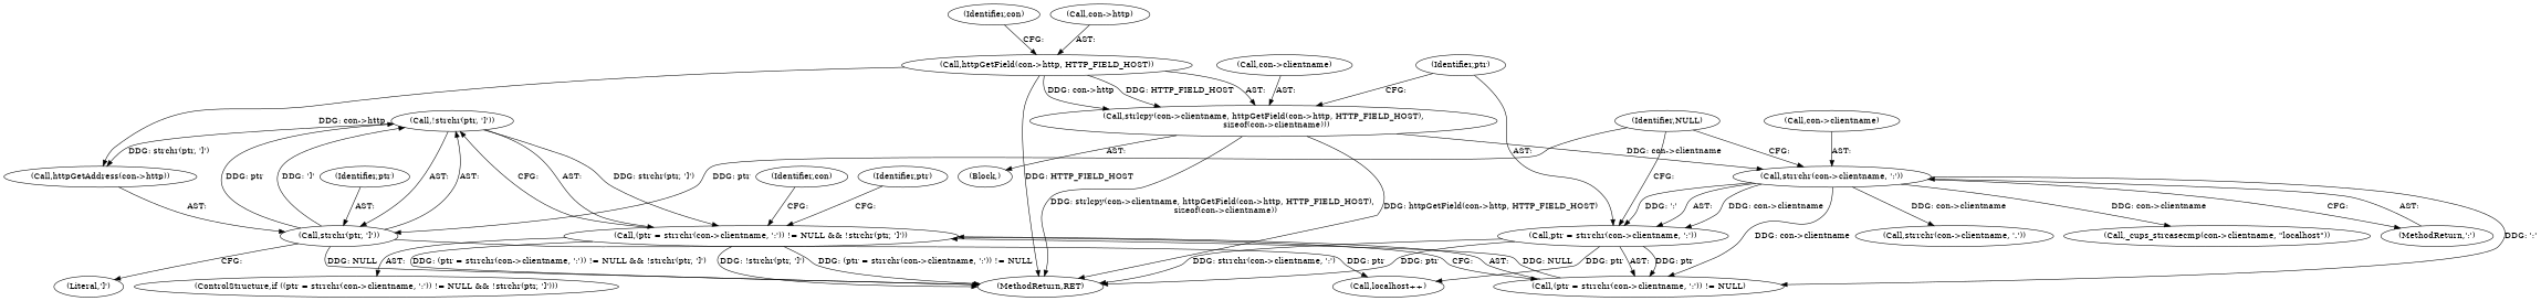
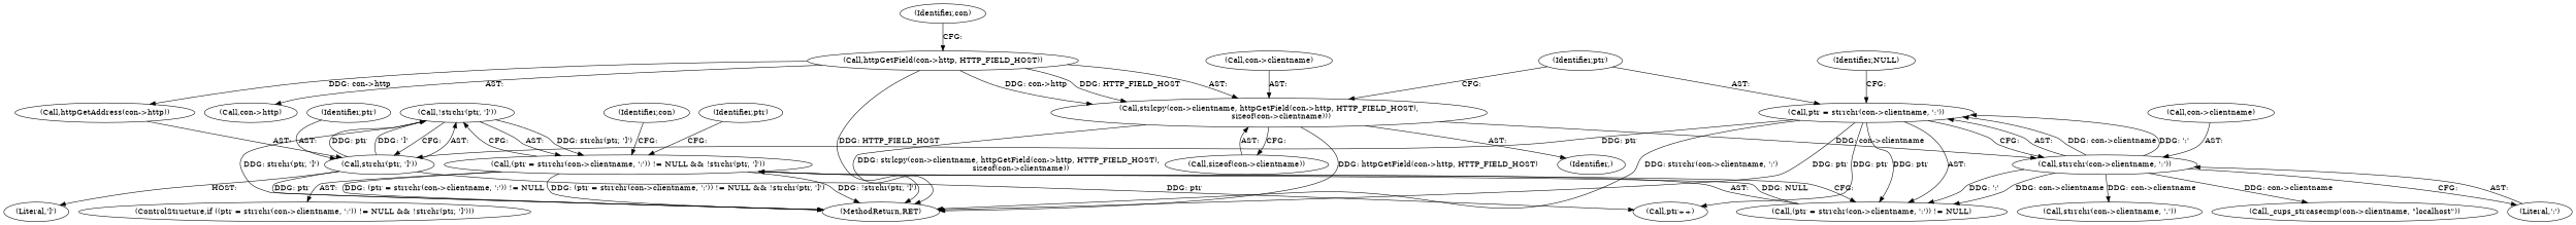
  digraph {
    n1 [label="(Call,!strchr(ptr, ']'))"]
    n2 [label="(Call,strchr(ptr, ']'))"]
    n3 [label="(Call,(ptr = strrchr(con->clientname, ':')) != NULL && !strchr(ptr, ']'))"]
    n4 [label="(MethodReturn,RET)"]
    n5 [label="(Literal,']')"]
-   n6 [label="(Call,localhost++)"]
+   n6 [label="(Call,ptr++)"]
    n7 [label="(Call,(ptr = strrchr(con->clientname, ':')) != NULL)"]
    n8 [label="(ControlStructure,if ((ptr = strrchr(con->clientname, ':')) != NULL && !strchr(ptr, ']')))"]
    n9 [label="(Call,ptr = strrchr(con->clientname, ':'))"]
    n10 [label="(Call,strrchr(con->clientname, ':'))"]
    n11 [label="(Call,strrchr(con->clientname, '.'))"]
    n12 [label="(Call,_cups_strcasecmp(con->clientname, \"localhost\"))"]
-   n13 [label="(MethodReturn,':')"]
+   n13 [label="(Literal,':')"]
    n14 [label="(Call,strlcpy(con->clientname, httpGetField(con->http, HTTP_FIELD_HOST),\n          sizeof(con->clientname)))"]
-   n16 [label="(Block,)"]
+   n15 [label="(Call,sizeof(con->clientname))"]
+   n16 [label="(Identifier,)"]
    n17 [label="(Call,httpGetField(con->http, HTTP_FIELD_HOST))"]
    n18 [label="(Call,httpGetAddress(con->http))"]
    n19 [label="(Identifier,ptr)"]
    n20 [label="(Identifier,con)"]
    n21 [label="(Identifier,con)"]
    n22 [label="(Identifier,ptr)"]
    n23 [label="(Identifier,NULL)"]
    n24 [label="(Identifier,ptr)"]
    n25 [label="(Call,con->http)"]
    n26 [label="(Call,con->clientname)"]
    n27 [label="(Call,con->clientname)"]
-   n1 -> n2 [label="AST: "]
+   n1 -> n2 [label="CFG: "]
    n1 -> n3 [label="AST: "]
    n1 -> n3 [label="DDG: strchr(ptr, ']')"]
-   n1 -> n18 [label="DDG: strchr(ptr, ']')"]
+   n1 -> n4 [label="DDG: strchr(ptr, ']')"]
    n2 -> n1 [label="AST: "]
    n2 -> n1 [label="DDG: ptr"]
    n2 -> n1 [label="DDG: ']'"]
-   n2 -> n4 [label="DDG: NULL"]
-   n2 -> n5 [label="CFG: "]
+   n2 -> n4 [label="DDG: ptr"]
+   n2 -> n5 [label="HOST: "]
    n2 -> n6 [label="DDG: ptr"]
    n3 -> n1 [label="CFG: "]
    n3 -> n4 [label="DDG: (ptr = strrchr(con->clientname, ':')) != NULL && !strchr(ptr, ']')"]
    n3 -> n4 [label="DDG: !strchr(ptr, ']')"]
    n3 -> n4 [label="DDG: (ptr = strrchr(con->clientname, ':')) != NULL"]
    n3 -> n7 [label="CFG: "]
    n3 -> n8 [label="AST: "]
    n7 -> n3 [label="AST: "]
    n7 -> n3 [label="DDG: NULL"]
-   n23 -> n2 [label="DDG: ptr"]
+   n9 -> n2 [label="DDG: ptr"]
    n9 -> n4 [label="DDG: ptr"]
    n9 -> n4 [label="DDG: strrchr(con->clientname, ':')"]
    n9 -> n6 [label="DDG: ptr"]
    n9 -> n7 [label="AST: "]
    n9 -> n7 [label="DDG: ptr"]
-   n23 -> n10 [label="CFG: "]
+   n9 -> n10 [label="CFG: "]
    n10 -> n7 [label="DDG: con->clientname"]
    n10 -> n7 [label="DDG: ':'"]
    n10 -> n9 [label="AST: "]
    n10 -> n9 [label="DDG: con->clientname"]
    n10 -> n9 [label="DDG: ':'"]
    n10 -> n11 [label="DDG: con->clientname"]
    n10 -> n12 [label="DDG: con->clientname"]
    n10 -> n13 [label="CFG: "]
    n13 -> n10 [label="AST: "]
    n14 -> n4 [label="DDG: httpGetField(con->http, HTTP_FIELD_HOST)"]
    n14 -> n4 [label="DDG: strlcpy(con->clientname, httpGetField(con->http, HTTP_FIELD_HOST),\n          sizeof(con->clientname))"]
    n14 -> n10 [label="DDG: con->clientname"]
+   n14 -> n15 [label="CFG: "]
    n14 -> n16 [label="AST: "]
+   n15 -> n14 [label="AST: "]
    n17 -> n4 [label="DDG: HTTP_FIELD_HOST"]
    n17 -> n14 [label="AST: "]
    n17 -> n14 [label="DDG: con->http"]
    n17 -> n14 [label="DDG: HTTP_FIELD_HOST"]
    n17 -> n18 [label="DDG: con->http"]
    n18 -> n2 [label="AST: "]
    n19 -> n2 [label="AST: "]
    n20 -> n17 [label="CFG: "]
    n21 -> n3 [label="CFG: "]
    n22 -> n9 [label="AST: "]
    n22 -> n14 [label="CFG: "]
    n23 -> n9 [label="CFG: "]
    n24 -> n3 [label="CFG: "]
-   n25 -> n17 [label="AST: "]
+   n17 -> n25 [label="AST: "]
    n26 -> n10 [label="AST: "]
    n27 -> n14 [label="AST: "]
  }
